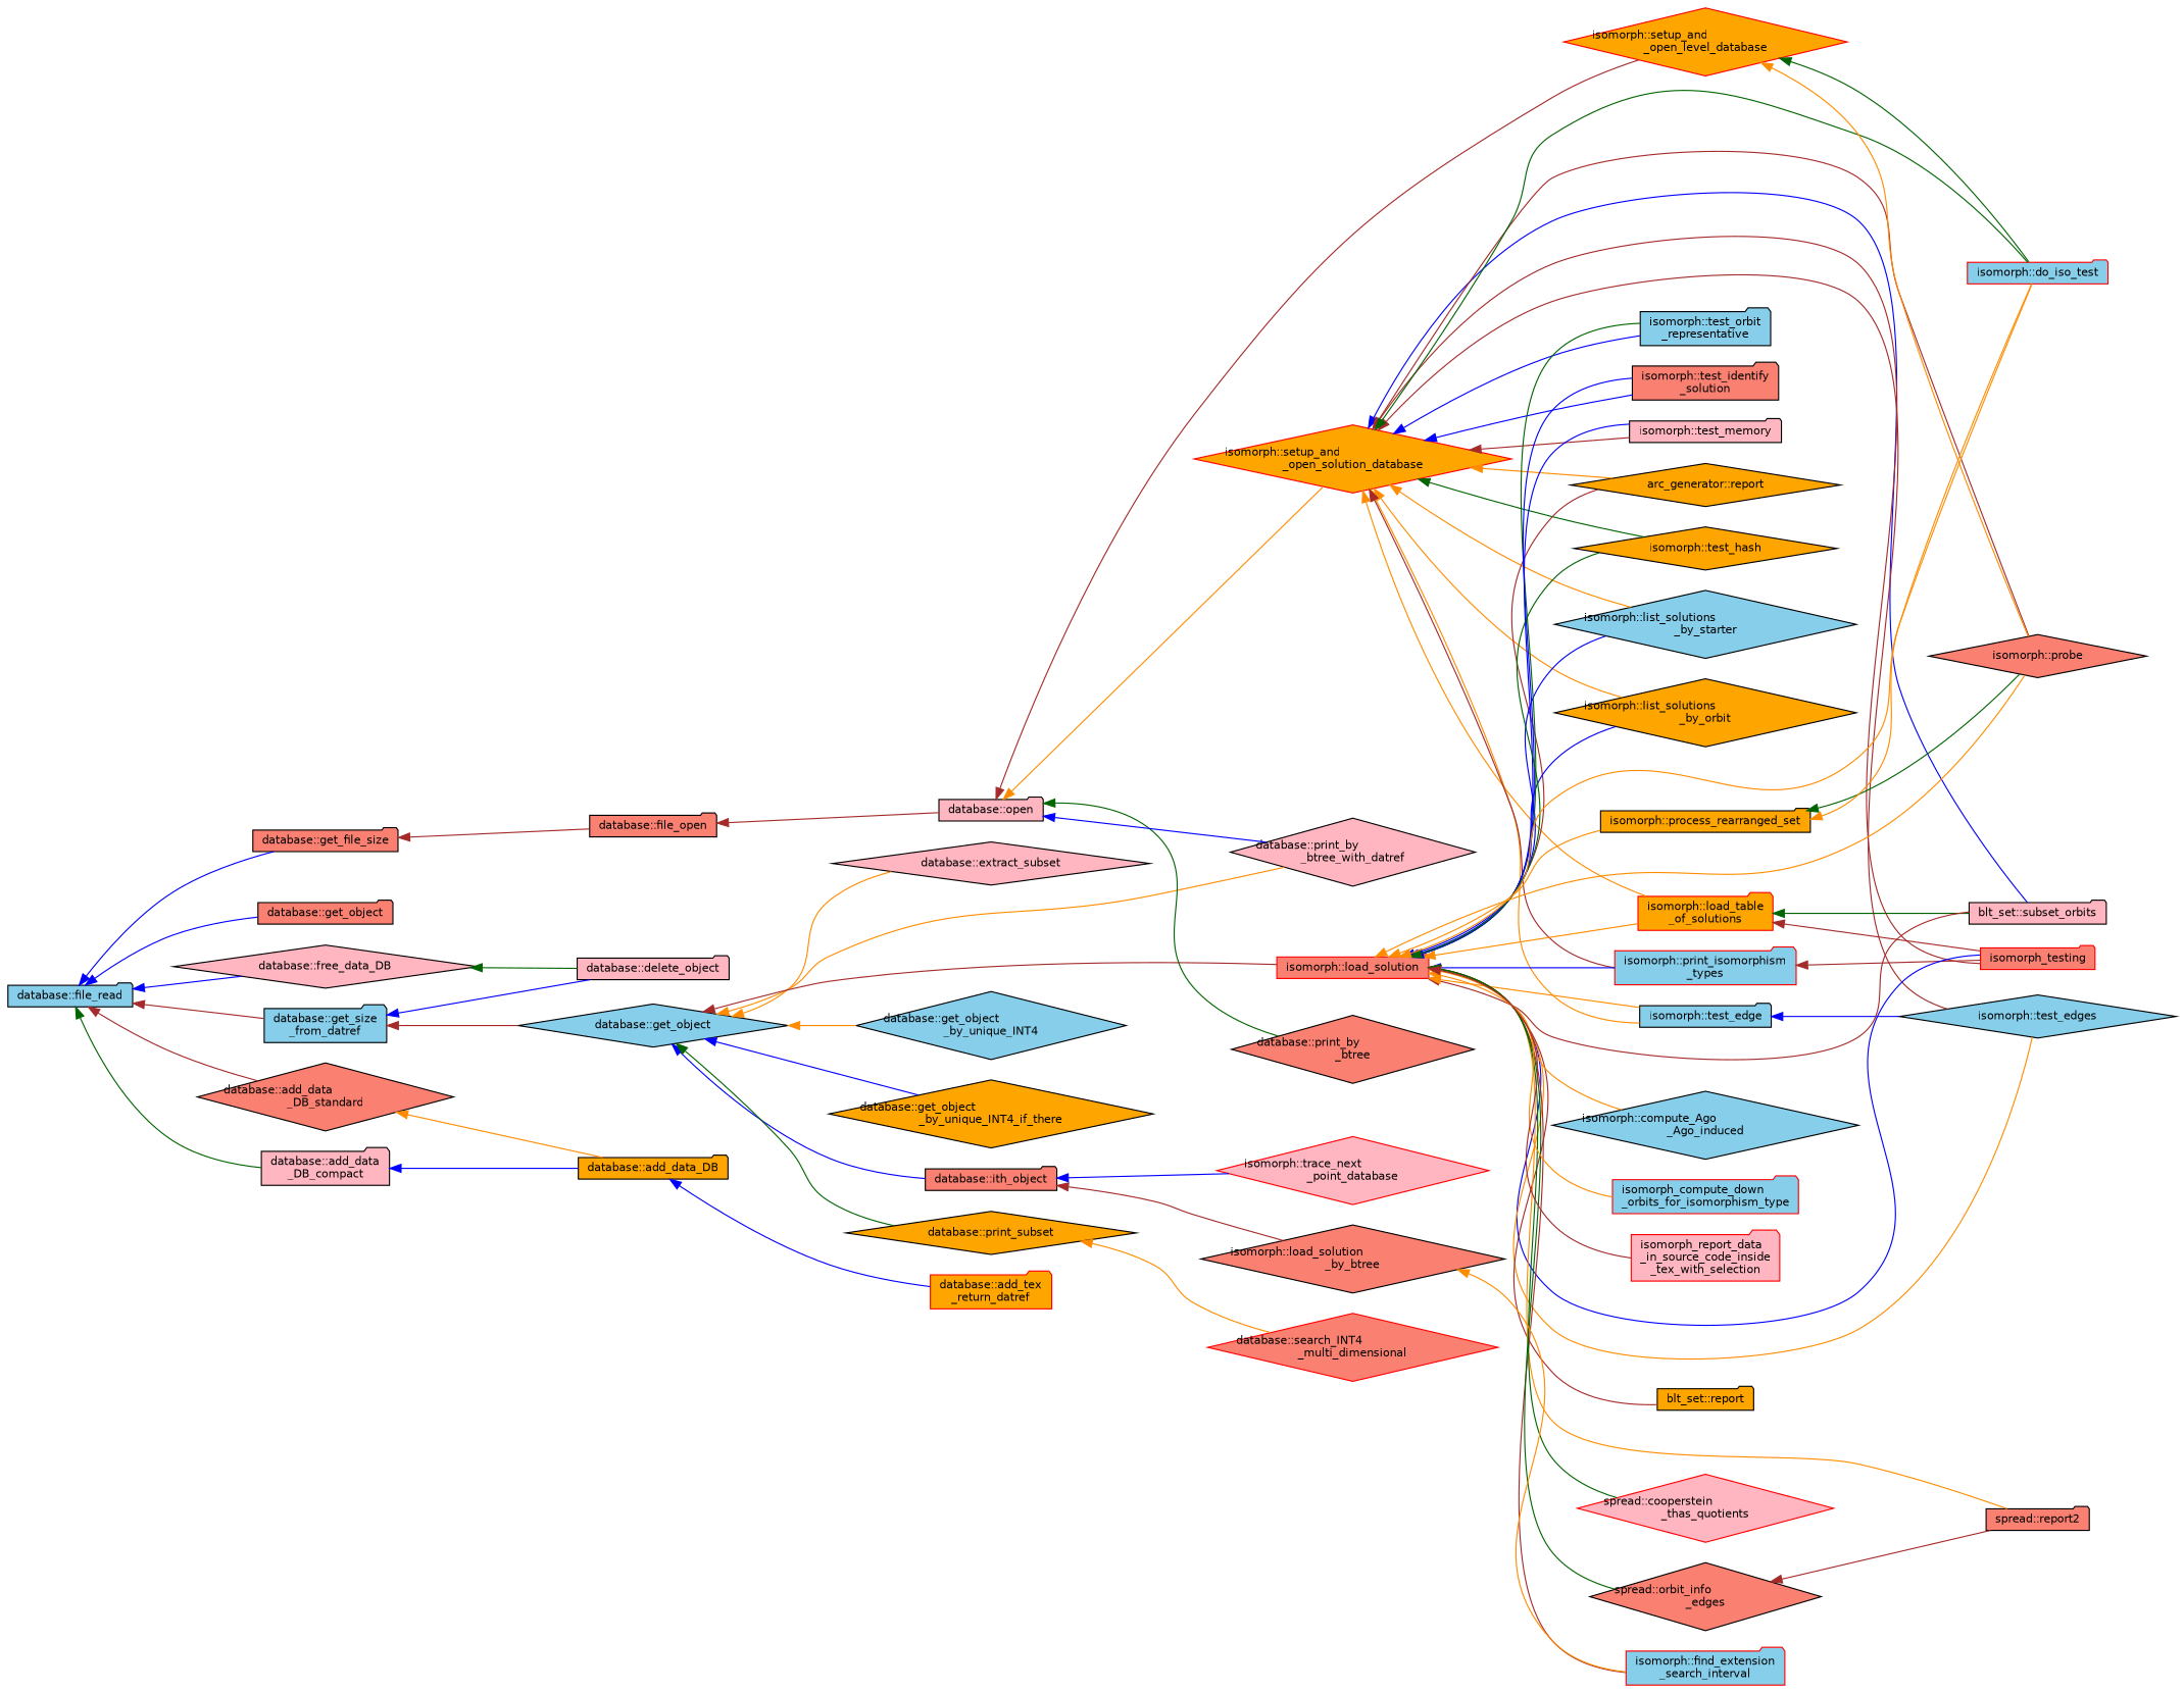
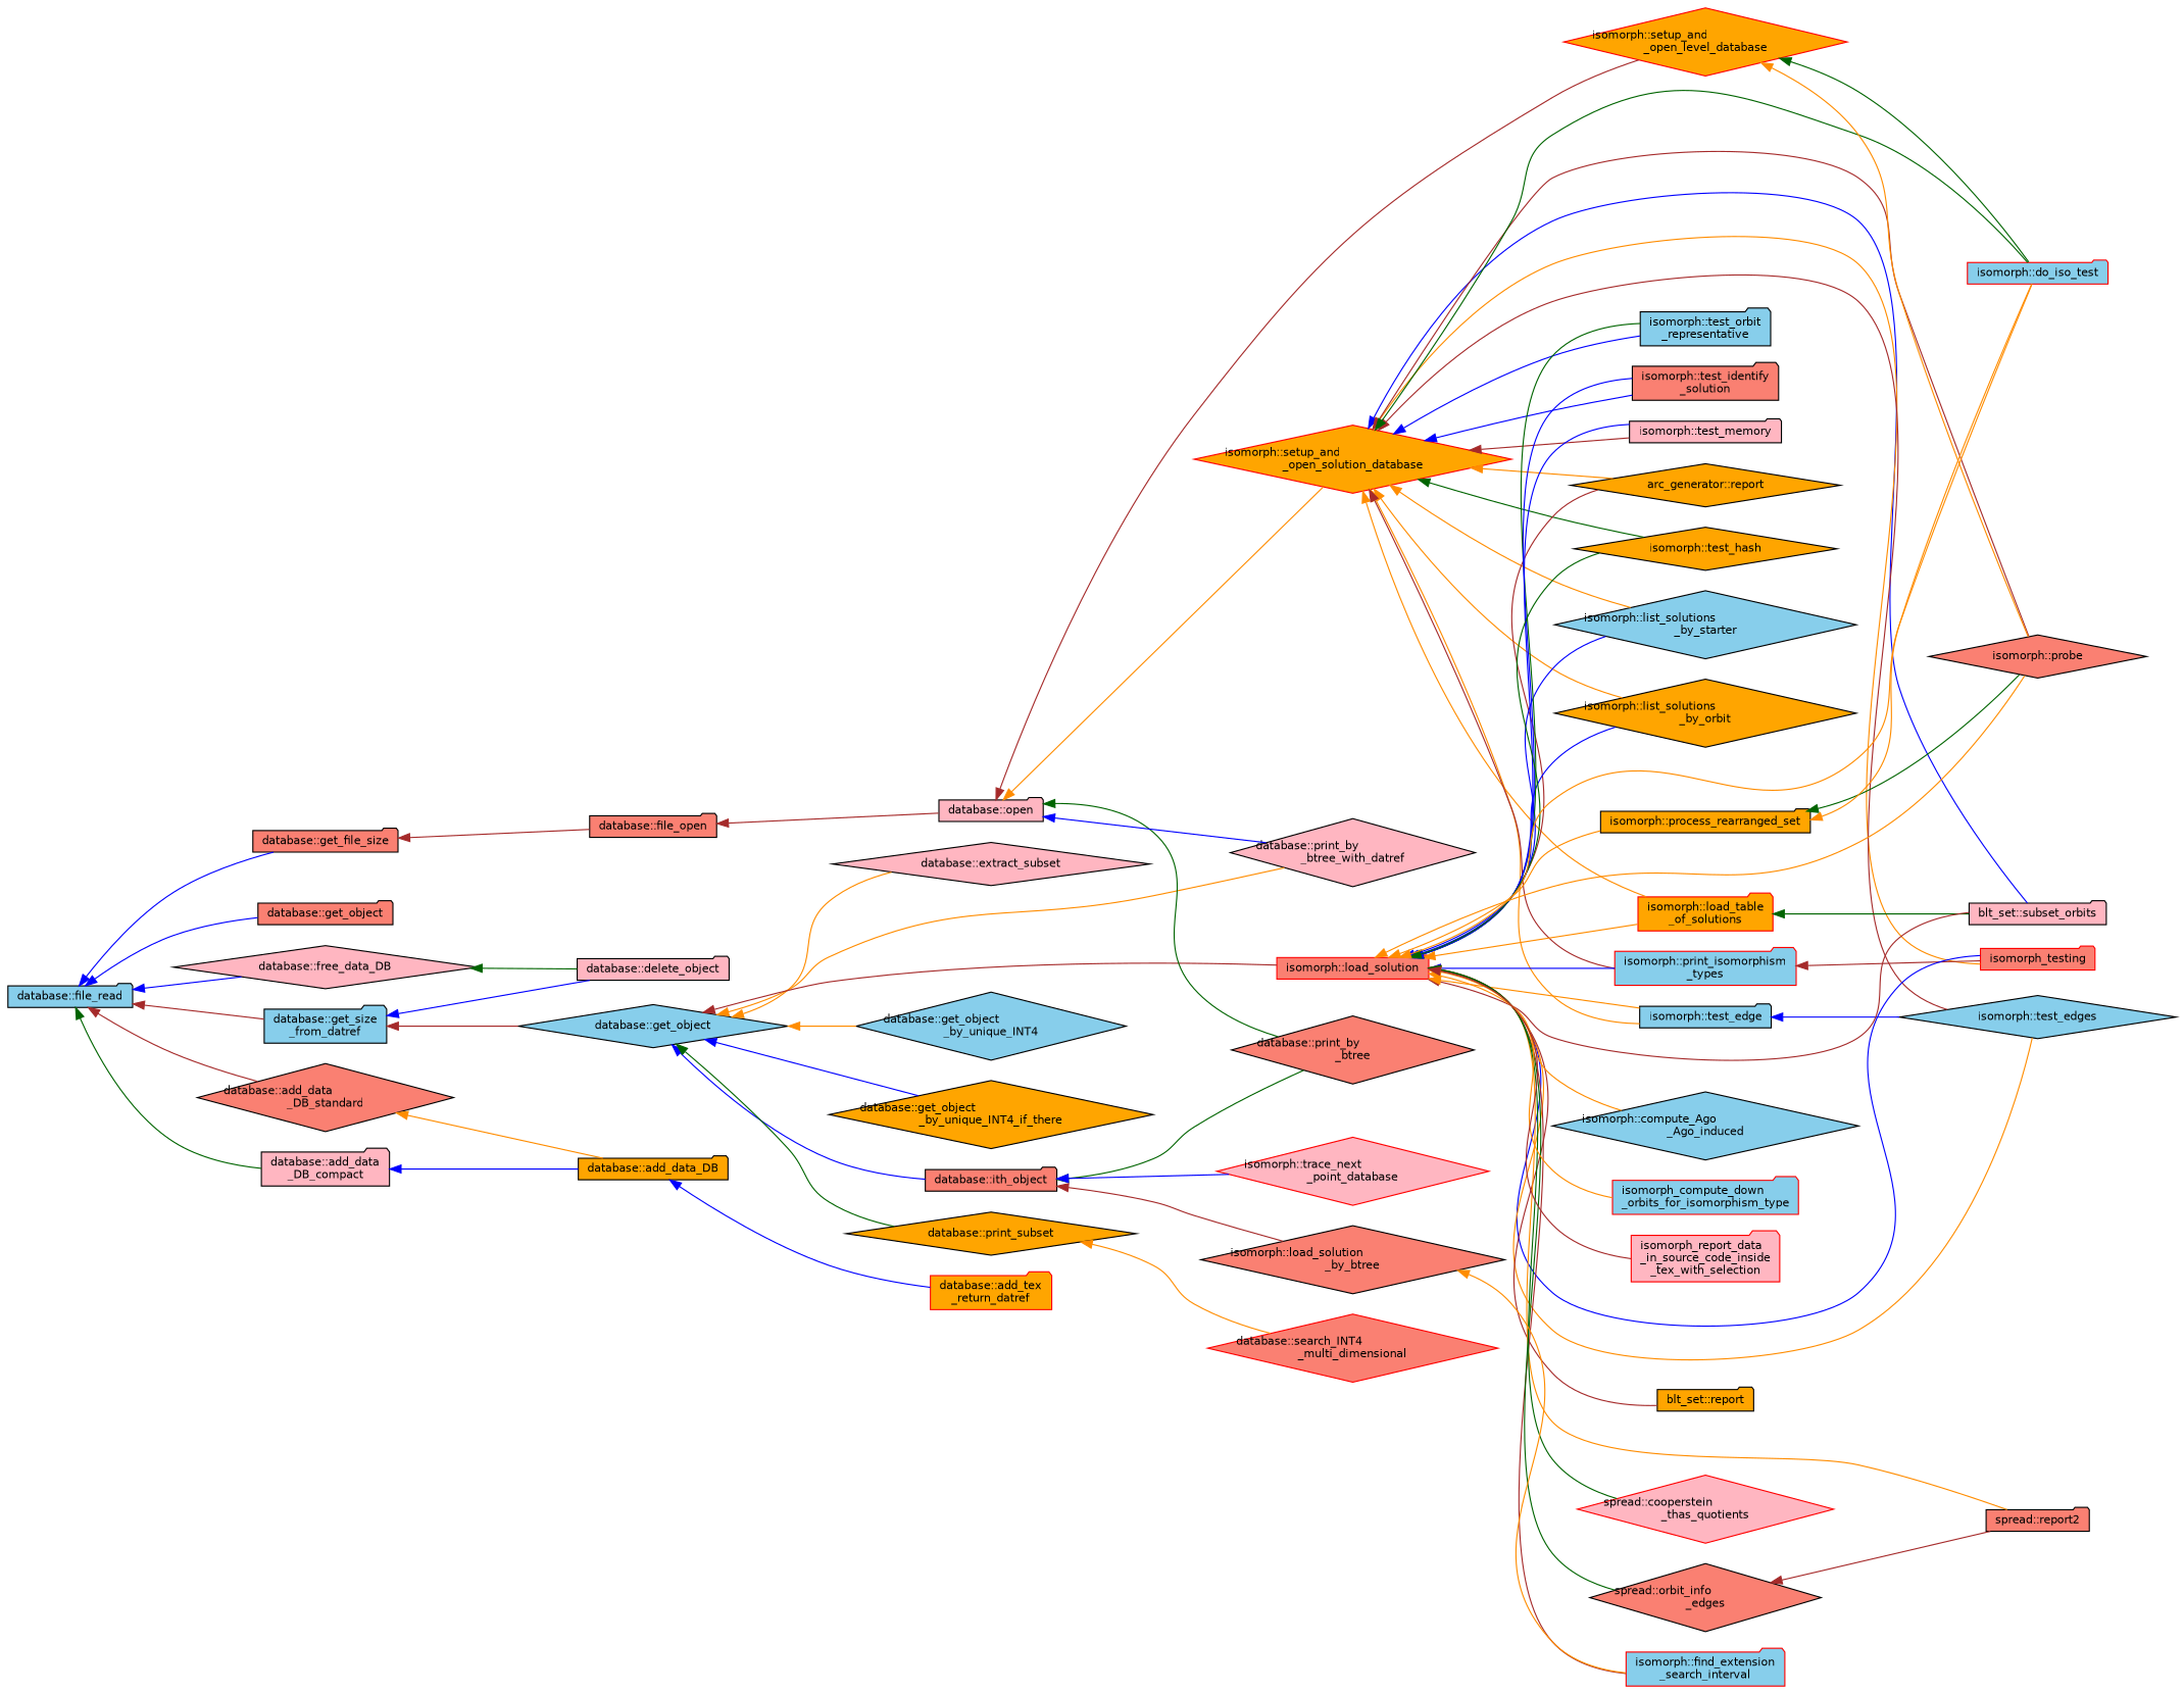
  digraph {
    rankdir=LR
    node [color=black fillcolor=salmon fontname=Helvetica fontsize=10 shape=folder style=filled]
    edge [color=darkorange dir=back fontname=Helvetica fontsize=10 labelfontname=Helvetica labelfontsize=10 style=solid]
    n1 [fillcolor=skyblue fontcolor=black height=0.2 label="database::file_read" width=0.4]
    n2 [height=0.2 label="database::get_file_size" width=0.4]
    n3 [height=0.2 label="database::get_object" width=0.4]
    n4 [fillcolor=skyblue height=0.2 label="database::get_size\l_from_datref" width=0.4]
    n5 [height=0.2 label="database::add_data\l_DB_standard" shape=diamond width=0.4]
    n6 [fillcolor=lightpink height=0.2 label="database::add_data\l_DB_compact" width=0.4]
    n7 [fillcolor=lightpink height=0.2 label="database::free_data_DB" shape=diamond width=0.4]
    n8 [height=0.2 label="database::file_open" width=0.4]
    n9 [fillcolor=lightpink height=0.2 label="database::delete_object" width=0.4]
    n10 [fillcolor=skyblue height=0.2 label="database::get_object" shape=diamond width=0.4]
    n11 [fillcolor=orange height=0.2 label="database::add_data_DB" width=0.4]
    n12 [fillcolor=lightpink height=0.2 label="database::open" width=0.4]
    n13 [height=0.2 label="database::print_by\l_btree" shape=diamond width=0.4]
    n14 [fillcolor=lightpink height=0.2 label="database::print_by\l_btree_with_datref" shape=diamond width=0.4]
    n15 [color=red fillcolor=orange height=0.2 label="isomorph::setup_and\l_open_solution_database" shape=diamond width=0.4]
    n16 [color=red fillcolor=orange height=0.2 label="isomorph::setup_and\l_open_level_database" shape=diamond width=0.4]
    n17 [fillcolor=lightpink height=0.2 label="blt_set::subset_orbits" width=0.4]
    n18 [fillcolor=orange height=0.2 label="arc_generator::report" shape=diamond width=0.4]
    n19 [color=red fillcolor=orange height=0.2 label="isomorph::load_table\l_of_solutions" width=0.4]
    n20 [color=red height=0.2 label=isomorph_testing width=0.4]
    n21 [fillcolor=skyblue height=0.2 label="isomorph::list_solutions\l_by_starter" shape=diamond width=0.4]
    n22 [fillcolor=orange height=0.2 label="isomorph::list_solutions\l_by_orbit" shape=diamond width=0.4]
    n23 [fillcolor=skyblue height=0.2 label="isomorph::test_orbit\l_representative" width=0.4]
    n24 [height=0.2 label="isomorph::test_identify\l_solution" width=0.4]
    n25 [fillcolor=lightpink height=0.2 label="isomorph::test_memory" width=0.4]
    n26 [fillcolor=skyblue height=0.2 label="isomorph::test_edges" shape=diamond width=0.4]
    n27 [fillcolor=skyblue height=0.2 label="isomorph::test_edge" width=0.4]
    n28 [fillcolor=orange height=0.2 label="isomorph::test_hash" shape=diamond width=0.4]
    n29 [color=red fillcolor=skyblue height=0.2 label="isomorph::print_isomorphism\l_types" width=0.4]
    n30 [height=0.2 label="isomorph::probe" shape=diamond width=0.4]
    n31 [color=red fillcolor=skyblue height=0.2 label="isomorph::do_iso_test" width=0.4]
    n32 [fillcolor=skyblue height=0.2 label="database::get_object\l_by_unique_INT4" shape=diamond width=0.4]
    n33 [fillcolor=orange height=0.2 label="database::get_object\l_by_unique_INT4_if_there" shape=diamond width=0.4]
    n34 [height=0.2 label="database::ith_object" width=0.4]
    n35 [fillcolor=orange height=0.2 label="database::print_subset" shape=diamond width=0.4]
    n36 [fillcolor=lightpink height=0.2 label="database::extract_subset" shape=diamond width=0.4]
    n37 [color=red height=0.2 label="isomorph::load_solution" width=0.4]
    n38 [height=0.2 label="isomorph::load_solution\l_by_btree" shape=diamond width=0.4]
    n39 [color=red fillcolor=lightpink height=0.2 label="isomorph::trace_next\l_point_database" shape=diamond width=0.4]
    n40 [color=red height=0.2 label="database::search_INT4\l_multi_dimensional" shape=diamond width=0.4]
    n41 [color=red fillcolor=skyblue height=0.2 label="isomorph::find_extension\l_search_interval" width=0.4]
    n42 [fillcolor=orange height=0.2 label="blt_set::report" width=0.4]
    n43 [height=0.2 label="spread::report2" width=0.4]
    n44 [color=red fillcolor=lightpink height=0.2 label="spread::cooperstein\l_thas_quotients" shape=diamond width=0.4]
    n45 [height=0.2 label="spread::orbit_info\l_edges" shape=diamond width=0.4]
    n46 [fillcolor=skyblue height=0.2 label="isomorph::compute_Ago\l_Ago_induced" shape=diamond width=0.4]
    n47 [color=red fillcolor=skyblue height=0.2 label="isomorph_compute_down\l_orbits_for_isomorphism_type" width=0.4]
    n48 [color=red fillcolor=lightpink height=0.2 label="isomorph_report_data\l_in_source_code_inside\l_tex_with_selection" width=0.4]
    n49 [fillcolor=orange height=0.2 label="isomorph::process_rearranged_set" width=0.4]
    n50 [color=red fillcolor=orange height=0.2 label="database::add_tex\l_return_datref" width=0.4]
    n1 -> n2 [color=blue]
    n1 -> n3 [color=blue]
    n1 -> n4 [color=brown]
    n1 -> n5 [color=brown]
    n1 -> n6 [color=darkgreen]
    n1 -> n7 [color=blue]
    n2 -> n8 [color=brown]
    n4 -> n9 [color=blue]
    n4 -> n10 [color=brown]
    n5 -> n11
    n6 -> n11 [color=blue]
    n7 -> n9 [color=darkgreen]
    n8 -> n12 [color=brown]
    n10 -> n14
    n10 -> n32
    n10 -> n33 [color=blue]
    n10 -> n34 [color=blue]
    n10 -> n35 [color=darkgreen]
    n10 -> n36
    n10 -> n37 [color=brown]
    n11 -> n50 [color=blue]
    n12 -> n13 [color=darkgreen]
    n12 -> n14 [color=blue]
    n12 -> n15
    n12 -> n16 [color=brown]
    n15 -> n17 [color=blue]
    n15 -> n18
    n15 -> n19
-   n15 -> n20 [color=brown]
+   n15 -> n20
    n15 -> n21
    n15 -> n22
    n15 -> n23 [color=blue]
    n15 -> n24 [color=blue]
    n15 -> n25 [color=brown]
    n15 -> n26 [color=brown]
    n15 -> n27
    n15 -> n28 [color=darkgreen]
    n15 -> n29 [color=brown]
    n15 -> n30 [color=brown]
    n15 -> n31 [color=darkgreen]
    n16 -> n30
    n16 -> n31 [color=darkgreen]
    n19 -> n17 [color=darkgreen]
-   n19 -> n20 [color=brown]
    n27 -> n26 [color=blue]
    n29 -> n20 [color=brown]
+   n34 -> n13 [color=darkgreen]
    n34 -> n38 [color=brown]
    n34 -> n39 [color=blue]
    n35 -> n40
    n37 -> n17 [color=brown]
    n37 -> n18 [color=brown]
    n37 -> n19
    n37 -> n20 [color=blue]
    n37 -> n21 [color=blue]
    n37 -> n22 [color=blue]
    n37 -> n23 [color=darkgreen]
    n37 -> n24 [color=blue]
    n37 -> n25 [color=blue]
    n37 -> n26
    n37 -> n27
    n37 -> n28 [color=darkgreen]
    n37 -> n29 [color=blue]
    n37 -> n30
    n37 -> n31
    n37 -> n41 [color=brown]
    n37 -> n42 [color=brown]
    n37 -> n43
    n37 -> n44 [color=darkgreen]
    n37 -> n45 [color=darkgreen]
    n37 -> n46
    n37 -> n47
    n37 -> n48 [color=brown]
    n37 -> n49
    n38 -> n41
    n45 -> n43 [color=brown]
    n49 -> n30 [color=darkgreen]
    n49 -> n31
  }
